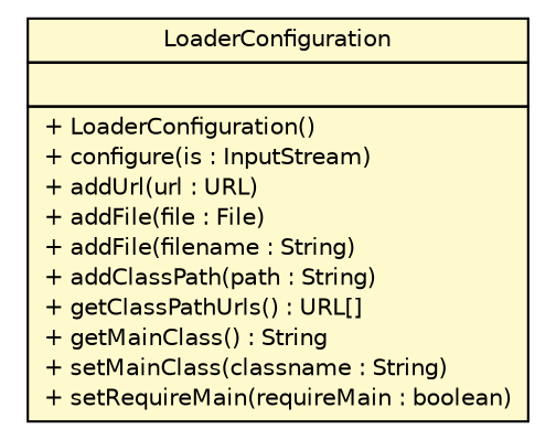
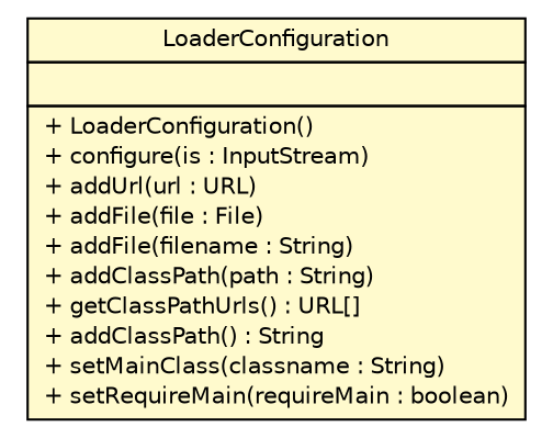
  digraph {
    nodesep=0.25
    ranksep=0.5
    rankdir=LR
-   n1 [fontcolor=black fontname=Helvetica fontsize=10.0 label=<<table title="sorcer.tools.shell.LoaderConfiguration" border="0" cellborder="1" cellspacing="0" cellpadding="2" port="p" bgcolor="lemonChiffon" href="./LoaderConfiguration.html"> 		<tr><td><table border="0" cellspacing="0" cellpadding="1"> <tr><td align="center" balign="center"> LoaderConfiguration </td></tr> 		</table></td></tr> 		<tr><td><table border="0" cellspacing="0" cellpadding="1"> <tr><td align="left" balign="left">  </td></tr> 		</table></td></tr> 		<tr><td><table border="0" cellspacing="0" cellpadding="1"> <tr><td align="left" balign="left"> + LoaderConfiguration() </td></tr> <tr><td align="left" balign="left"> + configure(is : InputStream) </td></tr> <tr><td align="left" balign="left"> + addUrl(url : URL) </td></tr> <tr><td align="left" balign="left"> + addFile(file : File) </td></tr> <tr><td align="left" balign="left"> + addFile(filename : String) </td></tr> <tr><td align="left" balign="left"> + addClassPath(path : String) </td></tr> <tr><td align="left" balign="left"> + getClassPathUrls() : URL[] </td></tr> <tr><td align="left" balign="left"> + getMainClass() : String </td></tr> <tr><td align="left" balign="left"> + setMainClass(classname : String) </td></tr> <tr><td align="left" balign="left"> + setRequireMain(requireMain : boolean) </td></tr> 		</table></td></tr> 		</table>> shape=plaintext]
+   n1 [fontcolor=black fontname=Helvetica fontsize=10.0 label=<<table title="sorcer.tools.shell.LoaderConfiguration" border="0" cellborder="1" cellspacing="0" cellpadding="2" port="p" bgcolor="lemonChiffon" href="./LoaderConfiguration.html"> 		<tr><td><table border="0" cellspacing="0" cellpadding="1"> <tr><td align="center" balign="center"> LoaderConfiguration </td></tr> 		</table></td></tr> 		<tr><td><table border="0" cellspacing="0" cellpadding="1"> <tr><td align="left" balign="left">  </td></tr> 		</table></td></tr> 		<tr><td><table border="0" cellspacing="0" cellpadding="1"> <tr><td align="left" balign="left"> + LoaderConfiguration() </td></tr> <tr><td align="left" balign="left"> + configure(is : InputStream) </td></tr> <tr><td align="left" balign="left"> + addUrl(url : URL) </td></tr> <tr><td align="left" balign="left"> + addFile(file : File) </td></tr> <tr><td align="left" balign="left"> + addFile(filename : String) </td></tr> <tr><td align="left" balign="left"> + addClassPath(path : String) </td></tr> <tr><td align="left" balign="left"> + getClassPathUrls() : URL[] </td></tr> <tr><td align="left" balign="left"> + addClassPath() : String </td></tr> <tr><td align="left" balign="left"> + setMainClass(classname : String) </td></tr> <tr><td align="left" balign="left"> + setRequireMain(requireMain : boolean) </td></tr> 		</table></td></tr> 		</table>> shape=plaintext]
  }
